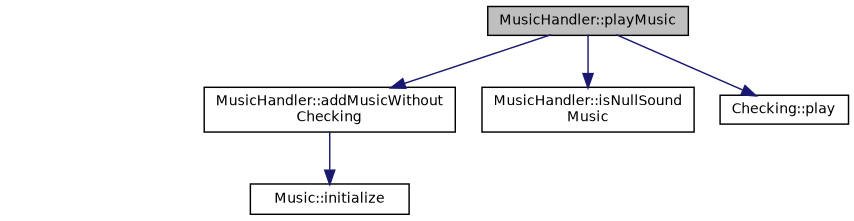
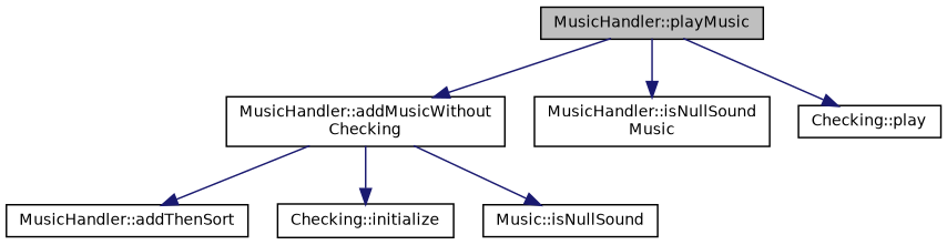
  digraph {
    rankdir=TB
    node [color=black fillcolor=white fontname=Helvetica fontsize=10 shape=record style=filled]
    edge [color=midnightblue fontname=Helvetica fontsize=10 labelfontname=Helvetica labelfontsize=10 style=solid]
    n1 [fillcolor=grey75 fontcolor=black height=0.2 label="MusicHandler::playMusic" width=0.4]
    n2 [height=0.2 label="MusicHandler::addMusicWithout\lChecking" width=0.4]
    n3 [height=0.2 label="MusicHandler::isNullSound\lMusic" width=0.4]
    n4 [height=0.2 label="Checking::play" width=0.4]
-   n6 [height=0.2 label="Music::initialize" width=0.4]
+   n5 [height=0.2 label="MusicHandler::addThenSort" width=0.4]
+   n6 [height=0.2 label="Checking::initialize" width=0.4]
+   n7 [height=0.2 label="Music::isNullSound" width=0.4]
    n1 -> n2
    n1 -> n3
    n1 -> n4
+   n2 -> n5
    n2 -> n6
+   n2 -> n7
  }
